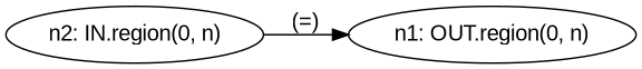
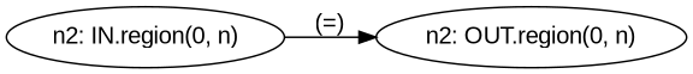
  digraph {
    rankdir=LR
    fontname="Liberation Sans"
    node [fontname="Liberation Sans"]
-   n1 [label="n1: OUT.region(0, n)"]
+   n1 [label="n2: OUT.region(0, n)"]
    n2 [label="n2: IN.region(0, n)"]
    n2 -> n1 [label="(=)" fontname="Liberation Sans"]
  }
